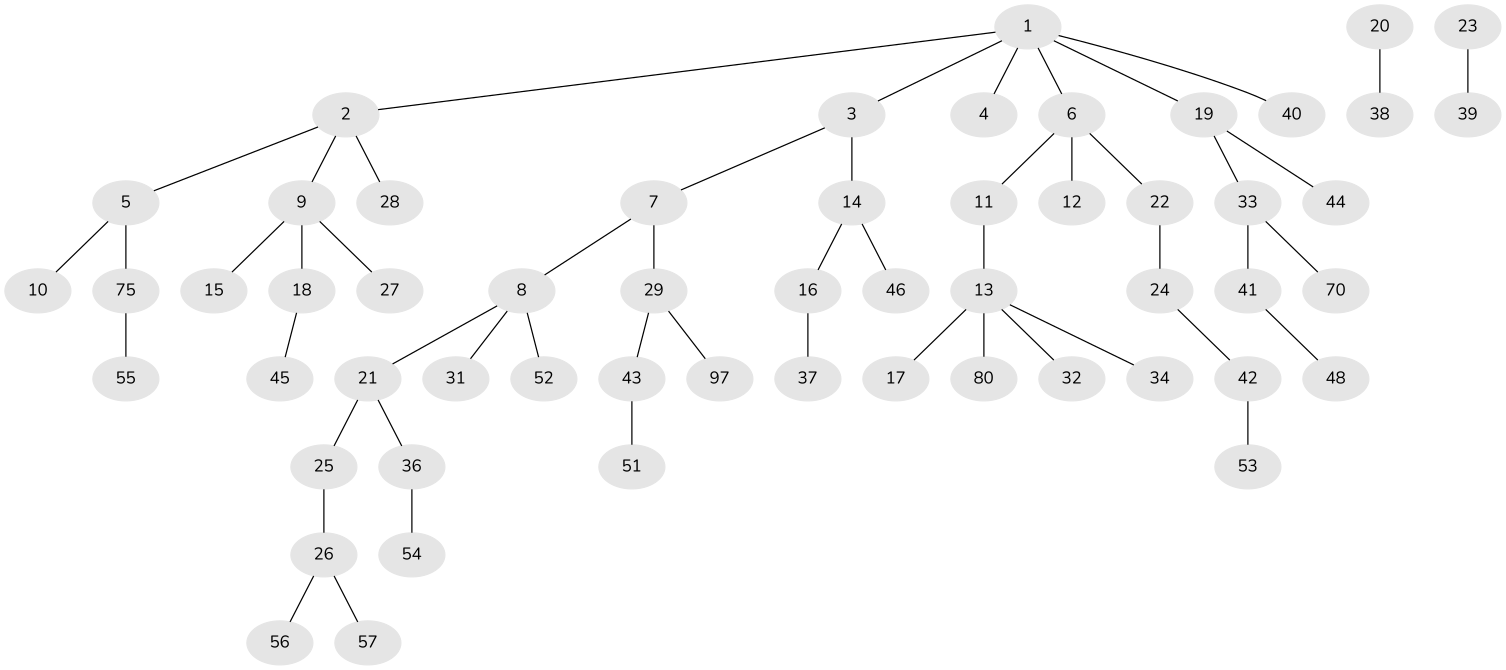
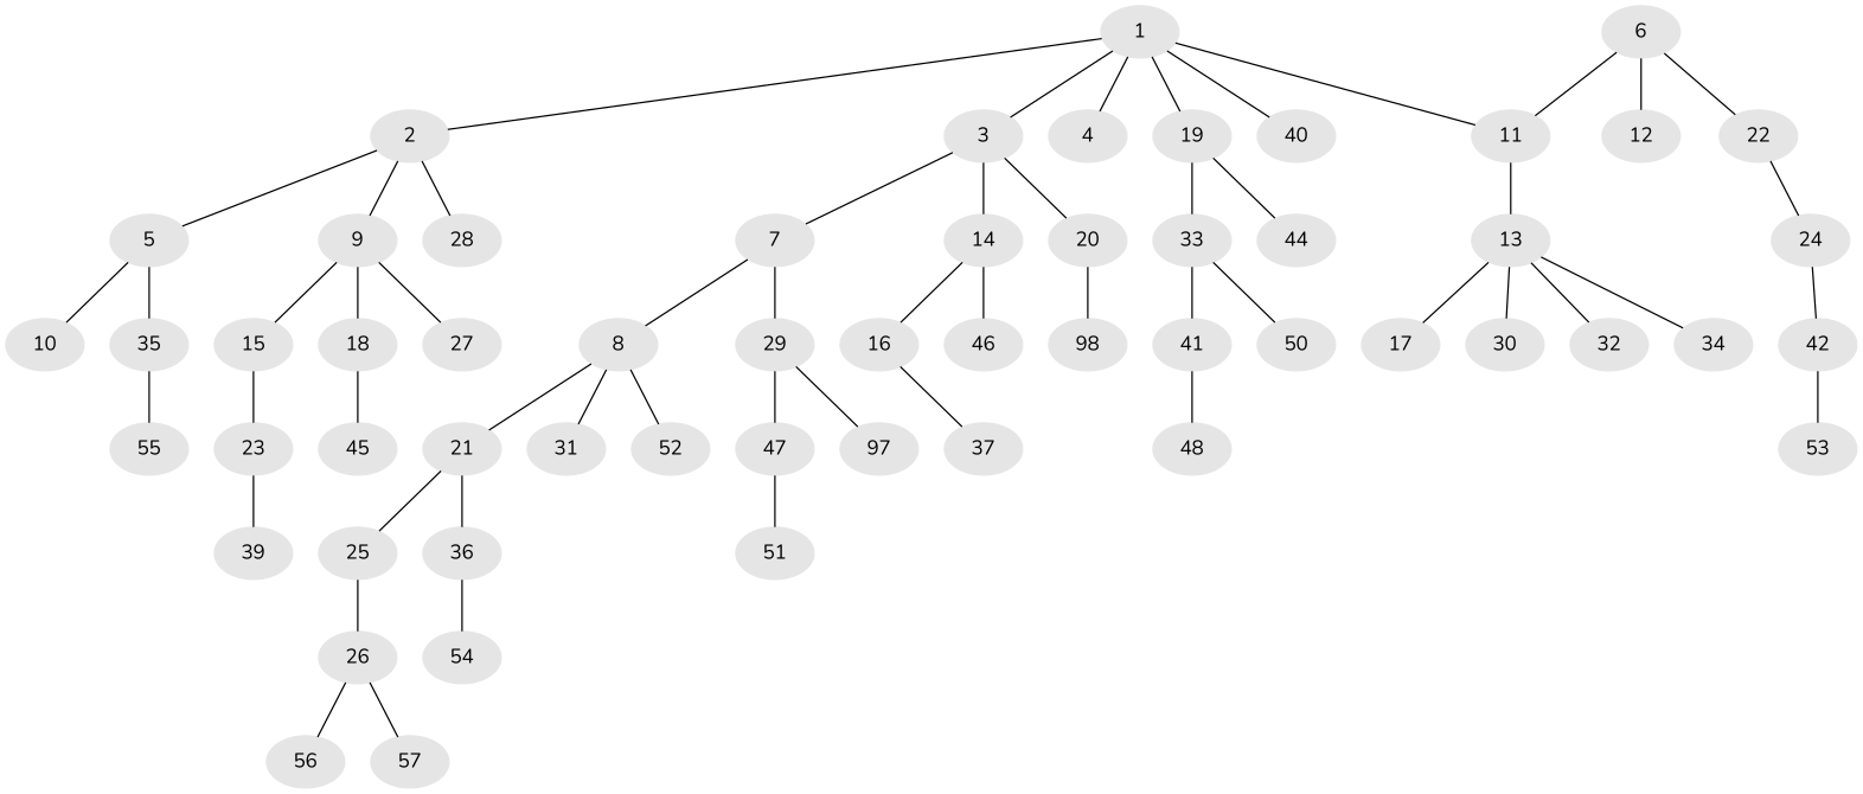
  graph {
    fontname=Nunito
    node [color=gray90 fontname=Nunito style=filled]
    edge [fontname=Nunito]
    1
    2
    3
    4
    6
    19
    40
    5
    9
    28
    7
    14
    20
    11
    12
    22
    33
    44
    10
-   35 [label=75]
+   35
    15
    18
    27
    8
    29
    16
    46
-   38
+   38 [label=98]
    55
    13
    24
    21
    31
    52
-   43
+   43 [label=47]
    n36 [label=97]
    25
    36
    23
    45
    17
-   30 [label=80]
+   30
    32
    34
    37
    39
    41
-   50 [label=70]
+   50
    26
    54
    42
    53
    56
    57
    51
    48
    1 -- 2
    1 -- 3
    1 -- 4
-   1 -- 6
+   1 -- 11
    1 -- 19
    1 -- 40
    2 -- 5
    2 -- 9
    2 -- 28
    3 -- 7
    3 -- 14
+   3 -- 20
    6 -- 11
    6 -- 12
    6 -- 22
    19 -- 33
    19 -- 44
    5 -- 10
    5 -- 35
    9 -- 15
    9 -- 18
    9 -- 27
    7 -- 8
    7 -- 29
    14 -- 16
    14 -- 46
    20 -- 38
    11 -- 13
    22 -- 24
    33 -- 41
    33 -- 50
    35 -- 55
+   15 -- 23
    18 -- 45
    8 -- 21
    8 -- 31
    8 -- 52
    29 -- 43
    29 -- n36
    16 -- 37
    13 -- 17
    13 -- 30
    13 -- 32
    13 -- 34
    24 -- 42
    21 -- 25
    21 -- 36
    43 -- 51
    25 -- 26
    36 -- 54
    23 -- 39
    41 -- 48
    26 -- 56
    26 -- 57
    42 -- 53
  }
